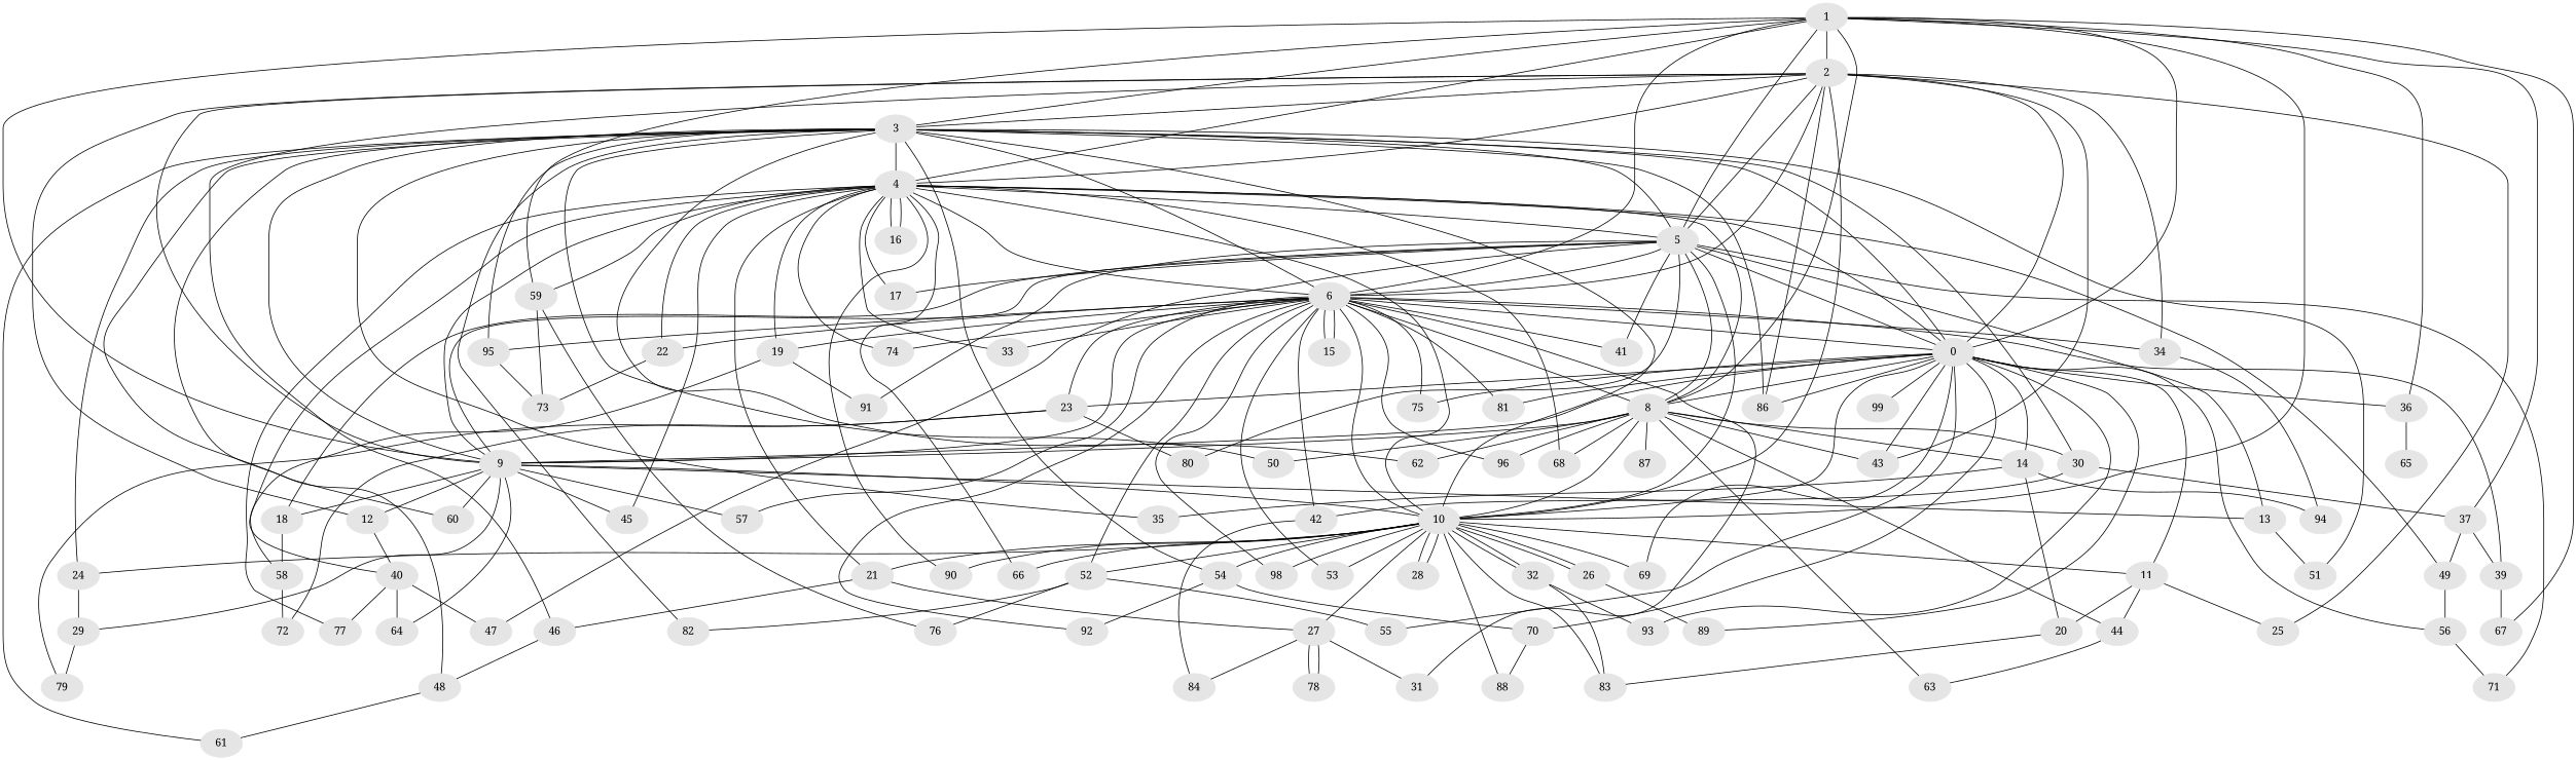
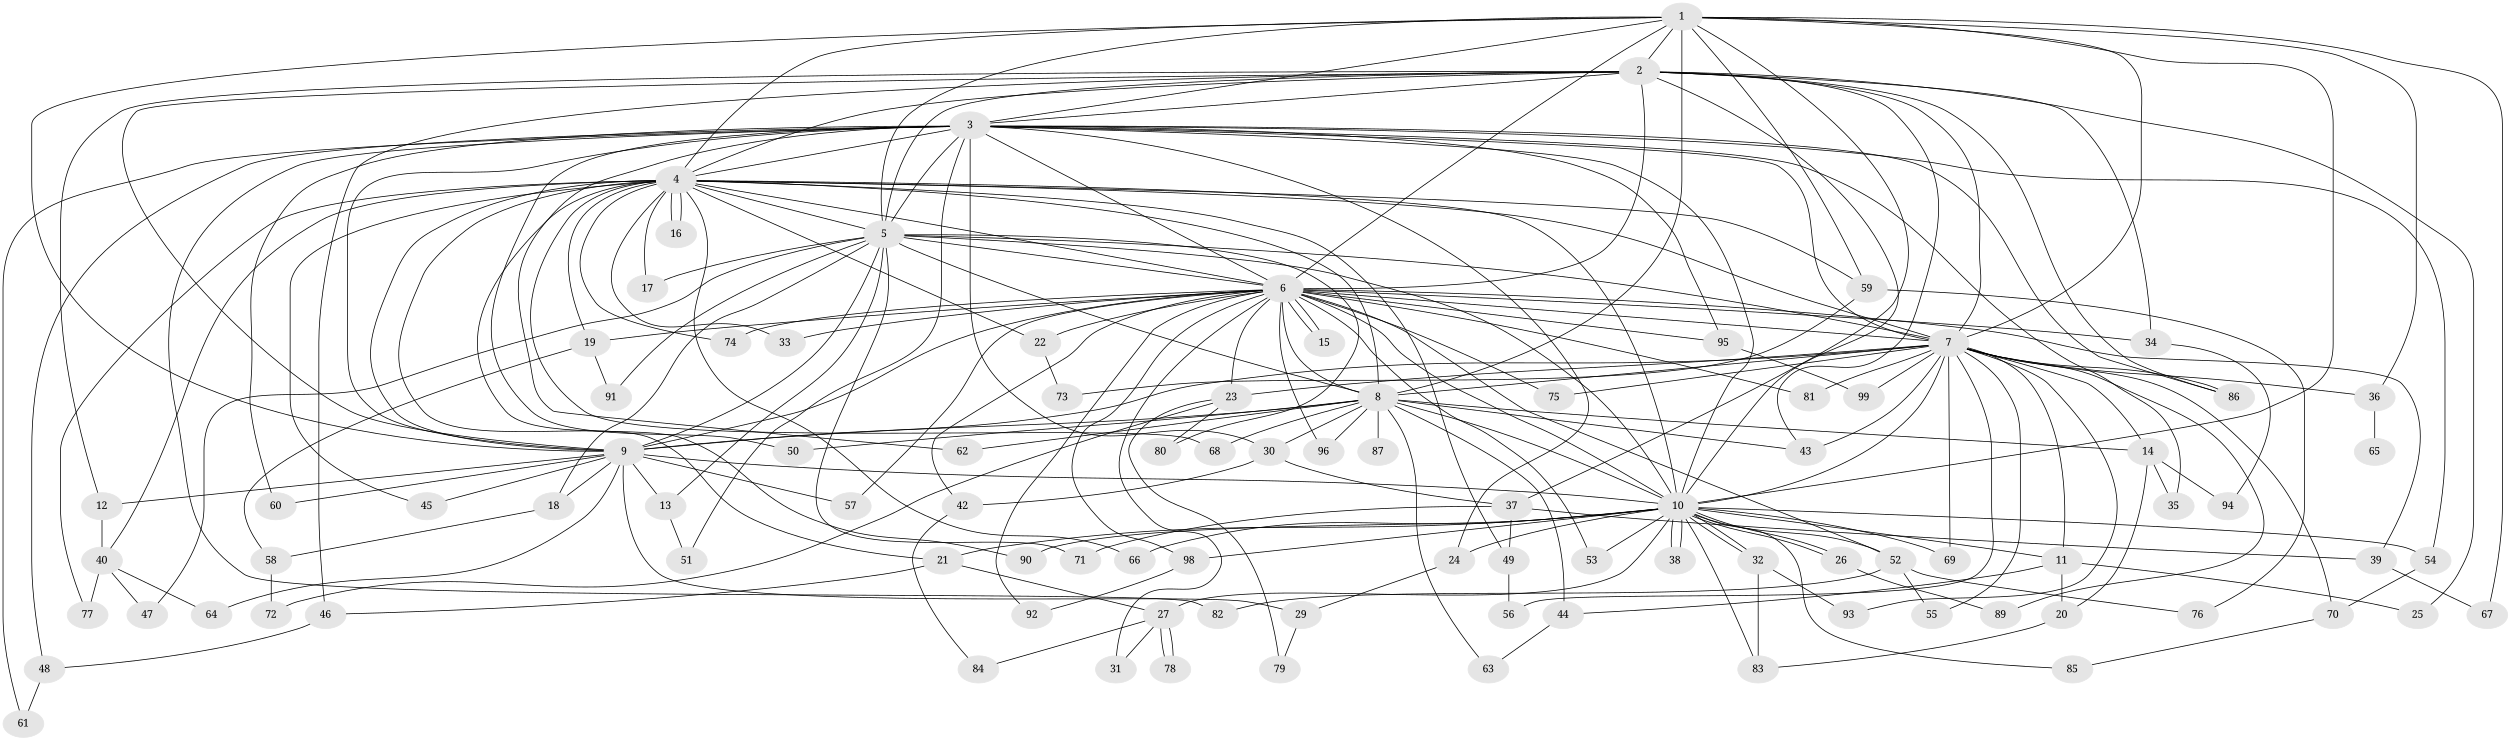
  graph {
    fontname="Noto Serif"
    node [color=gray90 fontname="Noto Serif" style=filled]
    edge [fontname="Noto Serif"]
    1
    2
    3
    4
    5
    6
-   7 [label=0]
+   7
    8
    9
    10
    36
    37
    59
    67
    12
    25
    34
    46
    86
    43
    24
    30
    35
    48
    50
    51
    54
    60
    61
    62
    82
    95
    16
    17
    19
    21
    22
    33
    40
    45
    49
    66
    68
    74
    77
    90
    13
    18
-   41
    47
    71
    80
    91
    15
    23
    n56 [label=98]
    31
    39
    42
    52
    53
    57
    75
    81
    92
    96
    11
    14
    55
    56
    69
    70
    89
    93
    n75 [label=99]
    44
    63
    87
    29
    64
    26
    27
    32
-   38 [label=28]
+   38
    83
-   88
+   88 [label=85]
    65
    73
    76
    94
    58
    72
    79
    84
    20
    78
    1 -- 2
    1 -- 3
    1 -- 4
    1 -- 5
    1 -- 6
    1 -- 7
    1 -- 8
    1 -- 9
    1 -- 10
    1 -- 36
    1 -- 37
    1 -- 59
    1 -- 67
    2 -- 3
    2 -- 4
    2 -- 5
    2 -- 6
    2 -- 7
    2 -- 9
    2 -- 10
    2 -- 12
    2 -- 25
    2 -- 34
    2 -- 46
    2 -- 86
    2 -- 43
    3 -- 4
    3 -- 5
    3 -- 6
    3 -- 7
    3 -- 9
    3 -- 10
    3 -- 86
    3 -- 24
    3 -- 30
    3 -- 35
    3 -- 48
    3 -- 50
    3 -- 51
    3 -- 54
    3 -- 60
    3 -- 61
    3 -- 62
    3 -- 82
    3 -- 95
    4 -- 5
    4 -- 6
    4 -- 7
    4 -- 8
    4 -- 9
    4 -- 10
    4 -- 59
    4 -- 16
    4 -- 16
    4 -- 17
    4 -- 19
    4 -- 21
    4 -- 22
    4 -- 33
    4 -- 40
    4 -- 45
    4 -- 49
    4 -- 66
    4 -- 68
    4 -- 74
    4 -- 77
    4 -- 90
    5 -- 6
    5 -- 7
    5 -- 8
    5 -- 9
    5 -- 10
    5 -- 17
    5 -- 13
    5 -- 18
-   5 -- 41
    5 -- 47
    5 -- 71
    5 -- 80
    5 -- 91
    6 -- 7
    6 -- 8
    6 -- 9
    6 -- 10
    6 -- 34
    6 -- 95
    6 -- 19
    6 -- 22
    6 -- 33
    6 -- 74
-   6 -- 41
    6 -- 15
    6 -- 15
    6 -- 23
    6 -- n56
    6 -- 31
    6 -- 39
    6 -- 42
    6 -- 52
    6 -- 53
    6 -- 57
    6 -- 75
    6 -- 81
    6 -- 92
    6 -- 96
    7 -- 8
    7 -- 9
    7 -- 10
    7 -- 36
    7 -- 86
    7 -- 43
    7 -- 23
    7 -- 75
    7 -- 81
    7 -- 11
    7 -- 14
    7 -- 55
    7 -- 56
    7 -- 69
    7 -- 70
    7 -- 89
    7 -- 93
    7 -- n75
    8 -- 9
    8 -- 10
    8 -- 43
    8 -- 30
    8 -- 50
    8 -- 62
    8 -- 68
    8 -- 96
    8 -- 14
    8 -- 44
    8 -- 63
    8 -- 87
    9 -- 10
    9 -- 12
    9 -- 60
    9 -- 45
    9 -- 13
    9 -- 18
    9 -- 57
    9 -- 29
    9 -- 64
    10 -- 24
    10 -- 54
    10 -- 21
    10 -- 66
    10 -- 90
    10 -- n56
    10 -- 52
    10 -- 53
    10 -- 11
    10 -- 69
    10 -- 26
    10 -- 26
    10 -- 27
    10 -- 32
    10 -- 32
    10 -- 38
    10 -- 38
    10 -- 83
    10 -- 88
    36 -- 65
    37 -- 49
    37 -- 39
    59 -- 73
    59 -- 76
    12 -- 40
    34 -- 94
    46 -- 48
    24 -- 29
    30 -- 37
    30 -- 42
    48 -- 61
-   54 -- 92
+   n56 -- 92
    54 -- 70
-   95 -- 73
+   95 -- n75
    19 -- 91
    19 -- 58
    21 -- 46
    21 -- 27
    22 -- 73
    40 -- 77
    40 -- 47
    40 -- 64
    49 -- 56
    13 -- 51
    18 -- 58
    23 -- 80
    23 -- 72
    23 -- 79
    39 -- 67
    42 -- 84
    52 -- 82
    52 -- 55
    52 -- 76
    11 -- 25
    11 -- 44
    11 -- 20
    14 -- 35
    14 -- 94
    14 -- 20
-   56 -- 71
+   37 -- 71
    70 -- 88
    44 -- 63
    29 -- 79
    26 -- 89
    27 -- 31
    27 -- 84
    27 -- 78
    27 -- 78
    32 -- 93
    32 -- 83
    58 -- 72
    20 -- 83
  }
